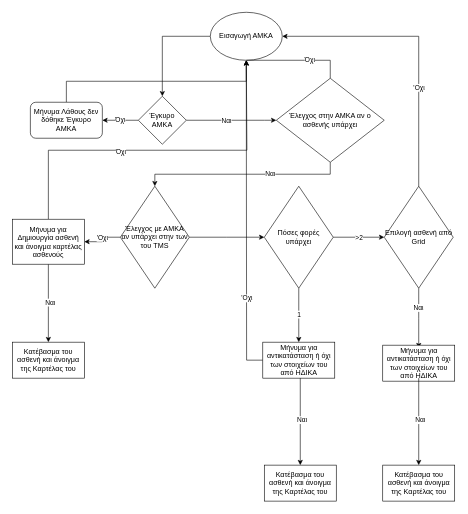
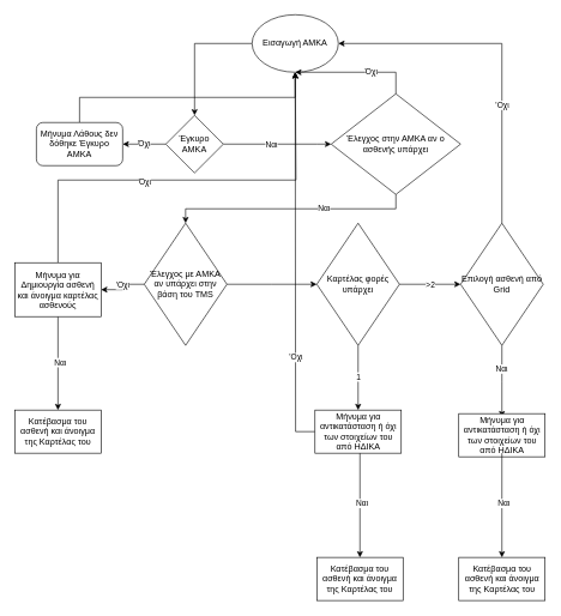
  <mxCell id="0" />
  <mxCell id="1" parent="0" />
  <mxCell id="2" value="" style="edgeStyle=orthogonalEdgeStyle;rounded=0;orthogonalLoop=1;jettySize=auto;html=1;" edge="1" parent="1" source="3" target="7"><mxGeometry relative="1" as="geometry" /></mxCell>
  <mxCell id="3" value="Εισαγωγή ΑΜΚΑ" style="ellipse;whiteSpace=wrap;html=1;" vertex="1" parent="1"><mxGeometry x="350" y="20" width="120" height="80" as="geometry" /></mxCell>
  <mxCell id="4" value="Όχι" style="edgeStyle=orthogonalEdgeStyle;rounded=0;orthogonalLoop=1;jettySize=auto;html=1;" edge="1" parent="1" source="7" target="9"><mxGeometry relative="1" as="geometry" /></mxCell>
  <mxCell id="5" value="" style="edgeStyle=orthogonalEdgeStyle;rounded=0;orthogonalLoop=1;jettySize=auto;html=1;" edge="1" parent="1" source="7" target="14"><mxGeometry relative="1" as="geometry"><Array as="points"><mxPoint x="440" y="200" /><mxPoint x="440" y="200" /></Array></mxGeometry></mxCell>
  <mxCell id="6" value="Ναι" style="edgeLabel;html=1;align=center;verticalAlign=middle;resizable=0;points=[];" vertex="1" connectable="0" parent="5"><mxGeometry x="-0.122" relative="1" as="geometry"><mxPoint as="offset" /></mxGeometry></mxCell>
  <mxCell id="7" value="Έγκυρο ΑΜΚΑ" style="rhombus;whiteSpace=wrap;html=1;" vertex="1" parent="1"><mxGeometry x="230" y="160" width="80" height="80" as="geometry" /></mxCell>
  <mxCell id="8" style="edgeStyle=orthogonalEdgeStyle;rounded=0;orthogonalLoop=1;jettySize=auto;html=1;exitX=0.5;exitY=0;exitDx=0;exitDy=0;" edge="1" parent="1" source="9" target="3"><mxGeometry relative="1" as="geometry" /></mxCell>
  <mxCell id="9" value="Μήνυμα Λάθους δεν δόθηκε Έγκυρο ΑΜΚΑ" style="whiteSpace=wrap;html=1;rounded=1;" vertex="1" parent="1"><mxGeometry x="50" y="170" width="120" height="60" as="geometry" /></mxCell>
- <mxCell id="10" style="edgeStyle=orthogonalEdgeStyle;rounded=0;orthogonalLoop=1;jettySize=auto;html=1;entryX=0.5;entryY=1;entryDx=0;entryDy=0;endArrow=none;" edge="1" parent="1" source="14" target="3"><mxGeometry relative="1" as="geometry"><mxPoint x="555" y="100" as="targetPoint" /><Array as="points"><mxPoint x="550" y="100" /></Array></mxGeometry></mxCell>
+ <mxCell id="10" style="edgeStyle=orthogonalEdgeStyle;rounded=0;orthogonalLoop=1;jettySize=auto;html=1;entryX=0.5;entryY=1;entryDx=0;entryDy=0;" edge="1" parent="1" source="14" target="3"><mxGeometry relative="1" as="geometry"><mxPoint x="555" y="100" as="targetPoint" /><Array as="points"><mxPoint x="550" y="100" /></Array></mxGeometry></mxCell>
  <mxCell id="11" value="Όχι" style="edgeLabel;html=1;align=center;verticalAlign=middle;resizable=0;points=[];" vertex="1" connectable="0" parent="10"><mxGeometry x="-0.24" y="-1" relative="1" as="geometry"><mxPoint as="offset" /></mxGeometry></mxCell>
  <mxCell id="12" style="edgeStyle=orthogonalEdgeStyle;rounded=0;orthogonalLoop=1;jettySize=auto;html=1;exitX=0.5;exitY=1;exitDx=0;exitDy=0;entryX=0.5;entryY=0;entryDx=0;entryDy=0;" edge="1" parent="1" source="14" target="18"><mxGeometry relative="1" as="geometry"><mxPoint x="565" y="370" as="targetPoint" /><Array as="points" /></mxGeometry></mxCell>
  <mxCell id="13" value="Ναι" style="edgeLabel;html=1;align=center;verticalAlign=middle;resizable=0;points=[];" vertex="1" connectable="0" parent="12"><mxGeometry x="-0.27" y="-2" relative="1" as="geometry"><mxPoint as="offset" /></mxGeometry></mxCell>
  <mxCell id="14" value="Έλεγχος στην ΑΜΚΑ αν ο ασθενής υπάρχει" style="rhombus;whiteSpace=wrap;html=1;" vertex="1" parent="1"><mxGeometry x="460" y="130" width="180" height="140" as="geometry" /></mxCell>
  <mxCell id="15" style="edgeStyle=orthogonalEdgeStyle;rounded=0;orthogonalLoop=1;jettySize=auto;html=1;exitX=0;exitY=0.5;exitDx=0;exitDy=0;entryX=1;entryY=0.5;entryDx=0;entryDy=0;" edge="1" parent="1" source="18" target="23"><mxGeometry relative="1" as="geometry"><mxPoint x="160" y="395" as="targetPoint" /></mxGeometry></mxCell>
  <mxCell id="16" value="'Οχι" style="edgeLabel;html=1;align=center;verticalAlign=middle;resizable=0;points=[];" vertex="1" connectable="0" parent="15"><mxGeometry x="-0.638" relative="1" as="geometry"><mxPoint x="-19" as="offset" /></mxGeometry></mxCell>
  <mxCell id="17" style="edgeStyle=orthogonalEdgeStyle;rounded=0;orthogonalLoop=1;jettySize=auto;html=1;" edge="1" parent="1" source="18"><mxGeometry relative="1" as="geometry"><mxPoint x="440" y="395" as="targetPoint" /></mxGeometry></mxCell>
- <mxCell id="18" value="Έλεγχος με ΑΜΚΑ αν υπάρχει στην των του TMS" style="rhombus;whiteSpace=wrap;html=1;" vertex="1" parent="1"><mxGeometry x="200" y="310" width="115" height="170" as="geometry" /></mxCell>
+ <mxCell id="18" value="Έλεγχος με ΑΜΚΑ αν υπάρχει στην βάση του TMS" style="rhombus;whiteSpace=wrap;html=1;" vertex="1" parent="1"><mxGeometry x="200" y="310" width="115" height="170" as="geometry" /></mxCell>
  <mxCell id="19" style="edgeStyle=orthogonalEdgeStyle;rounded=0;orthogonalLoop=1;jettySize=auto;html=1;" edge="1" parent="1" source="23"><mxGeometry relative="1" as="geometry"><mxPoint x="80" y="570" as="targetPoint" /></mxGeometry></mxCell>
  <mxCell id="20" value="Ναι" style="edgeLabel;html=1;align=center;verticalAlign=middle;resizable=0;points=[];" vertex="1" connectable="0" parent="19"><mxGeometry x="-0.042" y="2" relative="1" as="geometry"><mxPoint as="offset" /></mxGeometry></mxCell>
  <mxCell id="21" style="edgeStyle=orthogonalEdgeStyle;rounded=0;orthogonalLoop=1;jettySize=auto;html=1;exitX=0.5;exitY=0;exitDx=0;exitDy=0;" edge="1" parent="1" source="23"><mxGeometry relative="1" as="geometry"><mxPoint x="410" y="100" as="targetPoint" /><mxPoint x="80" y="260" as="sourcePoint" /><Array as="points"><mxPoint x="80" y="250" /><mxPoint x="411" y="250" /></Array></mxGeometry></mxCell>
  <mxCell id="22" value="Όχι" style="edgeLabel;html=1;align=center;verticalAlign=middle;resizable=0;points=[];" vertex="1" connectable="0" parent="21"><mxGeometry x="-0.211" y="-1" relative="1" as="geometry"><mxPoint as="offset" /></mxGeometry></mxCell>
  <mxCell id="23" value="Μήνυμα για Δημιουργία ασθενή και άνοιγμα καρτέλας ασθενούς" style="whiteSpace=wrap;html=1;" vertex="1" parent="1"><mxGeometry x="20" y="365" width="120" height="75" as="geometry" /></mxCell>
  <mxCell id="24" value="Κατέβασμα του ασθενή και άνοιγμα της Καρτέλας του" style="whiteSpace=wrap;html=1;" vertex="1" parent="1"><mxGeometry x="20" y="570" width="120" height="60" as="geometry" /></mxCell>
  <mxCell id="25" style="edgeStyle=orthogonalEdgeStyle;rounded=0;orthogonalLoop=1;jettySize=auto;html=1;" edge="1" parent="1" source="30"><mxGeometry relative="1" as="geometry"><mxPoint x="497.5" y="570" as="targetPoint" /></mxGeometry></mxCell>
  <mxCell id="26" value="1" style="edgeLabel;html=1;align=center;verticalAlign=middle;resizable=0;points=[];" vertex="1" connectable="0" parent="25"><mxGeometry x="-0.057" relative="1" as="geometry"><mxPoint as="offset" /></mxGeometry></mxCell>
  <mxCell id="27" style="edgeStyle=orthogonalEdgeStyle;rounded=0;orthogonalLoop=1;jettySize=auto;html=1;exitX=1;exitY=0.5;exitDx=0;exitDy=0;" edge="1" parent="1" source="30"><mxGeometry relative="1" as="geometry"><mxPoint x="640" y="395" as="targetPoint" /></mxGeometry></mxCell>
  <mxCell id="28" value="2" style="edgeLabel;html=1;align=center;verticalAlign=middle;resizable=0;points=[];" vertex="1" connectable="0" parent="27"><mxGeometry x="0.022" y="-4" relative="1" as="geometry"><mxPoint y="-4" as="offset" /></mxGeometry></mxCell>
  <mxCell id="29" value="&amp;gt;2" style="edgeLabel;html=1;align=center;verticalAlign=middle;resizable=0;points=[];" vertex="1" connectable="0" parent="27"><mxGeometry x="-0.01" relative="1" as="geometry"><mxPoint as="offset" /></mxGeometry></mxCell>
- <mxCell id="30" value="Πόσες φορές υπάρχει" style="rhombus;whiteSpace=wrap;html=1;" vertex="1" parent="1"><mxGeometry x="440" y="310" width="115" height="170" as="geometry" /></mxCell>
+ <mxCell id="30" value="Καρτέλας φορές υπάρχει" style="rhombus;whiteSpace=wrap;html=1;" vertex="1" parent="1"><mxGeometry x="440" y="310" width="115" height="170" as="geometry" /></mxCell>
  <mxCell id="31" style="edgeStyle=orthogonalEdgeStyle;rounded=0;orthogonalLoop=1;jettySize=auto;html=1;exitX=0;exitY=0.5;exitDx=0;exitDy=0;" edge="1" parent="1" source="33"><mxGeometry relative="1" as="geometry"><mxPoint x="410" y="100" as="targetPoint" /></mxGeometry></mxCell>
  <mxCell id="32" value="'Οχι" style="edgeLabel;html=1;align=center;verticalAlign=middle;resizable=0;points=[];" vertex="1" connectable="0" parent="31"><mxGeometry x="-0.502" relative="1" as="geometry"><mxPoint as="offset" /></mxGeometry></mxCell>
  <mxCell id="33" value="Μήνυμα για αντικατάσταση ή όχι των στοιχείων του από ΗΔΙΚΑ" style="whiteSpace=wrap;html=1;" vertex="1" parent="1"><mxGeometry x="437.5" y="570" width="120" height="60" as="geometry" /></mxCell>
  <mxCell id="34" style="edgeStyle=orthogonalEdgeStyle;rounded=0;orthogonalLoop=1;jettySize=auto;html=1;" edge="1" parent="1"><mxGeometry relative="1" as="geometry"><mxPoint x="500" y="775" as="targetPoint" /><mxPoint x="500" y="630" as="sourcePoint" /></mxGeometry></mxCell>
  <mxCell id="35" value="Ναι" style="edgeLabel;html=1;align=center;verticalAlign=middle;resizable=0;points=[];" vertex="1" connectable="0" parent="34"><mxGeometry x="-0.042" y="2" relative="1" as="geometry"><mxPoint as="offset" /></mxGeometry></mxCell>
  <mxCell id="36" value="Κατέβασμα του ασθενή και άνοιγμα της Καρτέλας του" style="whiteSpace=wrap;html=1;" vertex="1" parent="1"><mxGeometry x="440" y="775" width="120" height="60" as="geometry" /></mxCell>
  <mxCell id="37" style="edgeStyle=orthogonalEdgeStyle;rounded=0;orthogonalLoop=1;jettySize=auto;html=1;" edge="1" parent="1" source="41"><mxGeometry relative="1" as="geometry"><mxPoint x="697.5" y="580" as="targetPoint" /></mxGeometry></mxCell>
  <mxCell id="38" value="Ναι" style="edgeLabel;html=1;align=center;verticalAlign=middle;resizable=0;points=[];" vertex="1" connectable="0" parent="37"><mxGeometry x="-0.37" y="-1" relative="1" as="geometry"><mxPoint as="offset" /></mxGeometry></mxCell>
  <mxCell id="39" style="edgeStyle=orthogonalEdgeStyle;rounded=0;orthogonalLoop=1;jettySize=auto;html=1;exitX=0.5;exitY=0;exitDx=0;exitDy=0;entryX=1;entryY=0.5;entryDx=0;entryDy=0;" edge="1" parent="1" source="41" target="3"><mxGeometry relative="1" as="geometry" /></mxCell>
  <mxCell id="40" value="'Οχι" style="edgeLabel;html=1;align=center;verticalAlign=middle;resizable=0;points=[];" vertex="1" connectable="0" parent="39"><mxGeometry x="-0.307" y="1" relative="1" as="geometry"><mxPoint x="1" as="offset" /></mxGeometry></mxCell>
  <mxCell id="41" value="Επιλογή ασθενή από Grid" style="rhombus;whiteSpace=wrap;html=1;" vertex="1" parent="1"><mxGeometry x="640" y="310" width="115" height="170" as="geometry" /></mxCell>
  <mxCell id="42" value="Μήνυμα για αντικατάσταση ή όχι των στοιχείων του από ΗΔΙΚΑ" style="whiteSpace=wrap;html=1;" vertex="1" parent="1"><mxGeometry x="637.5" y="575" width="120" height="60" as="geometry" /></mxCell>
  <mxCell id="43" style="edgeStyle=orthogonalEdgeStyle;rounded=0;orthogonalLoop=1;jettySize=auto;html=1;" edge="1" parent="1"><mxGeometry relative="1" as="geometry"><mxPoint x="697.5" y="775" as="targetPoint" /><mxPoint x="697.5" y="630" as="sourcePoint" /></mxGeometry></mxCell>
  <mxCell id="44" value="Ναι" style="edgeLabel;html=1;align=center;verticalAlign=middle;resizable=0;points=[];" vertex="1" connectable="0" parent="43"><mxGeometry x="-0.042" y="2" relative="1" as="geometry"><mxPoint as="offset" /></mxGeometry></mxCell>
  <mxCell id="45" value="Κατέβασμα του ασθενή και άνοιγμα της Καρτέλας του" style="whiteSpace=wrap;html=1;" vertex="1" parent="1"><mxGeometry x="637.5" y="775" width="120" height="60" as="geometry" /></mxCell>
